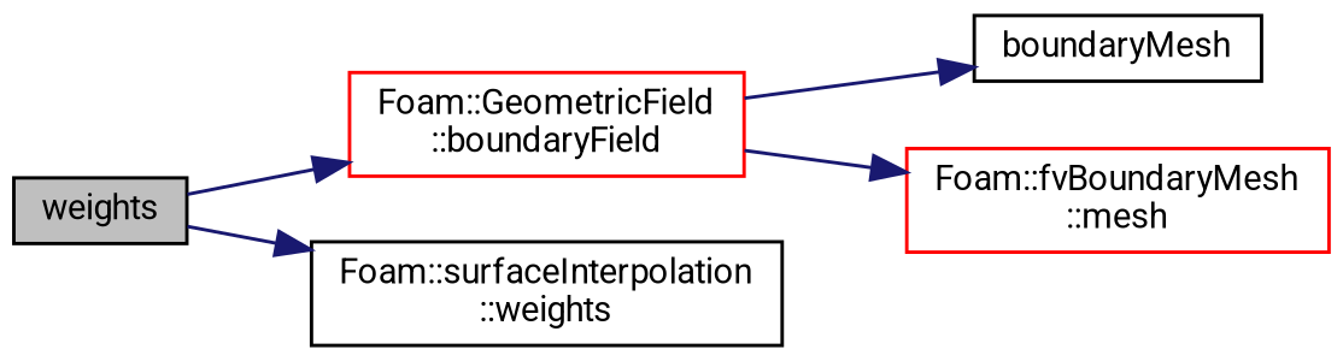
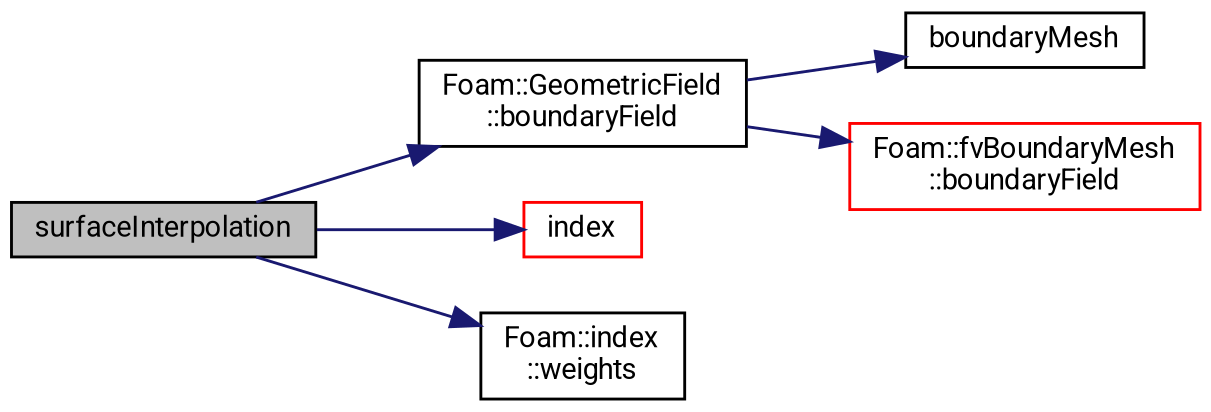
  digraph {
    fontname=Roboto
    rankdir=LR
    node [color=black fontname=Roboto fontsize=10 shape=record]
    edge [color=midnightblue fontname=Roboto fontsize=10 labelfontname=FreeSans labelfontsize=10 style=solid]
-   n1 [fillcolor=grey75 fontcolor=black height=0.2 label=weights style=filled width=0.4]
-   n2 [color=red height=0.2 label="Foam::GeometricField\l::boundaryField" width=0.4]
-   n4 [height=0.2 label="Foam::surfaceInterpolation\l::weights" width=0.4]
+   n1 [fillcolor=grey75 fontcolor=black height=0.2 label=surfaceInterpolation style=filled width=0.4]
+   n2 [height=0.2 label="Foam::GeometricField\l::boundaryField" width=0.4]
+   n3 [color=red height=0.2 label=index width=0.4]
+   n4 [height=0.2 label="Foam::index\l::weights" width=0.4]
    n5 [height=0.2 label=boundaryMesh width=0.4]
-   n6 [color=red height=0.2 label="Foam::fvBoundaryMesh\l::mesh" width=0.4]
+   n6 [color=red height=0.2 label="Foam::fvBoundaryMesh\l::boundaryField" width=0.4]
    n1 -> n2
+   n1 -> n3
    n1 -> n4
    n2 -> n5
    n2 -> n6
  }
